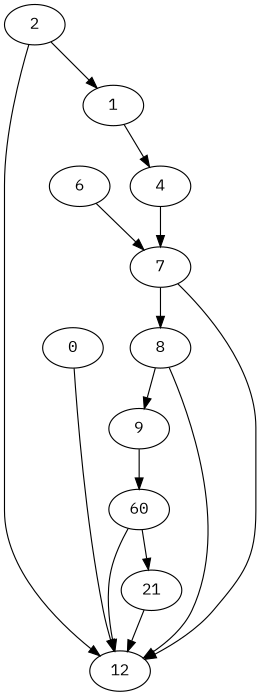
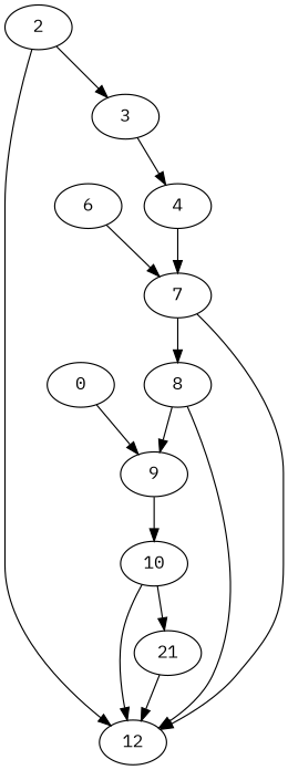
  digraph {
    fontname="IBM Plex Mono"
    node [fontname="IBM Plex Mono"]
    edge [fontname="IBM Plex Mono"]
    0
    12
    2
-   3 [label=1]
+   3
    4
    7
    8
    6
    9
-   10 [label=60]
+   10
    n11 [label=21]
-   0 -> 12
+   0 -> 9
    2 -> 12
    2 -> 3
    3 -> 4
    4 -> 7
    7 -> 12
    7 -> 8
    8 -> 12
    8 -> 9
    6 -> 7
    9 -> 10
    10 -> 12
    10 -> n11
    n11 -> 12
  }
